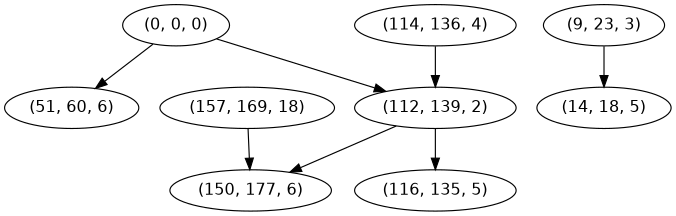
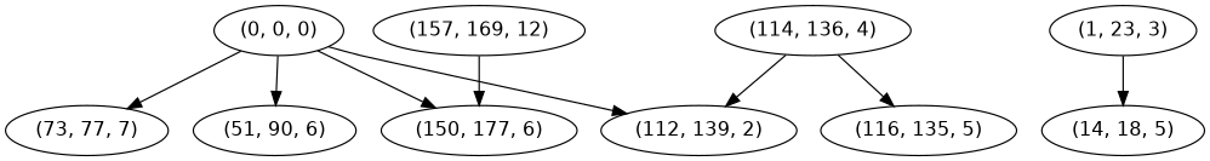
  digraph {
    fontname="DejaVu Sans"
    node [fontname="DejaVu Sans"]
    edge [fontname="DejaVu Sans"]
    "(0, 0, 0)"
-   "(51, 60, 6)"
+   "(51, 60, 6)" [label="(51, 90, 6)"]
+   "(73, 77, 7)"
    "(112, 139, 2)"
    "(150, 177, 6)"
    n6 [label="(14, 18, 5)"]
-   "(9, 23, 3)"
+   "(9, 23, 3)" [label="(1, 23, 3)"]
    "(114, 136, 4)"
    "(116, 135, 5)"
-   "(157, 169, 12)" [label="(157, 169, 18)"]
+   "(157, 169, 12)"
    "(0, 0, 0)" -> "(51, 60, 6)"
+   "(0, 0, 0)" -> "(73, 77, 7)"
    "(0, 0, 0)" -> "(112, 139, 2)"
-   "(112, 139, 2)" -> "(150, 177, 6)"
+   "(0, 0, 0)" -> "(150, 177, 6)"
    "(9, 23, 3)" -> n6
    "(114, 136, 4)" -> "(112, 139, 2)"
-   "(112, 139, 2)" -> "(116, 135, 5)"
+   "(114, 136, 4)" -> "(116, 135, 5)"
    "(157, 169, 12)" -> "(150, 177, 6)"
  }
